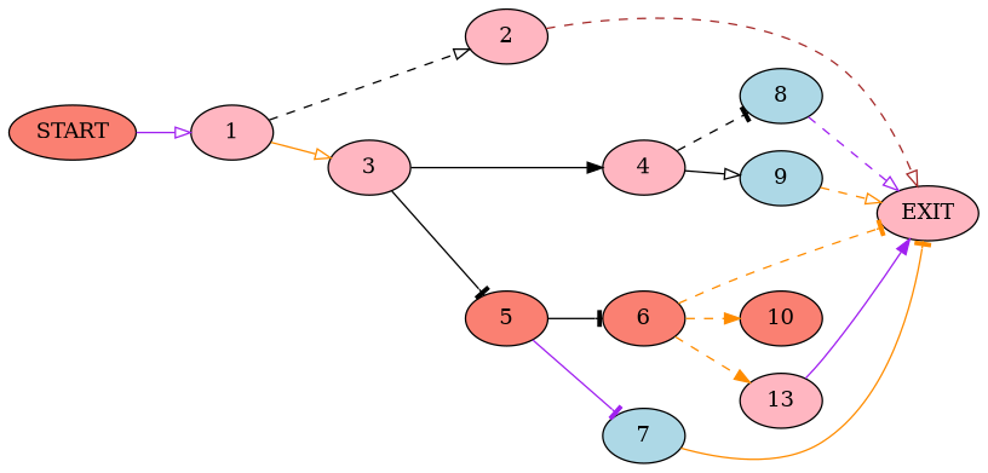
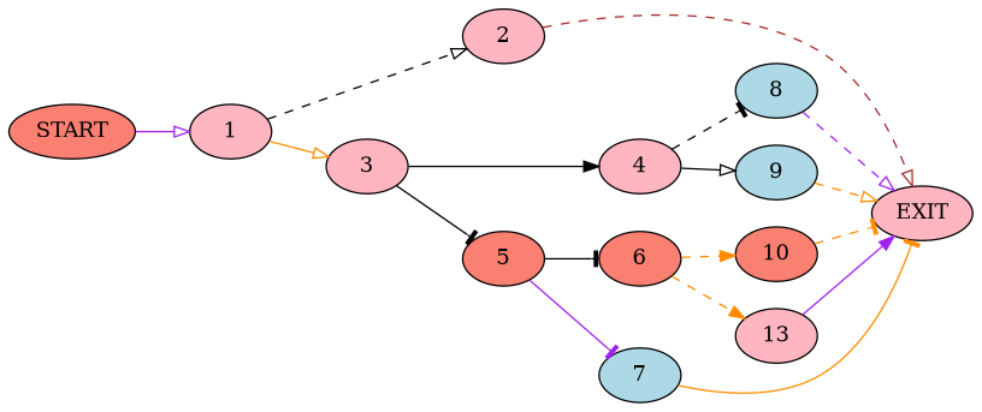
  digraph {
    rankdir=LR
    node [fillcolor=lightpink style=filled]
    edge [arrowhead=onormal color=black style=solid]
    n1 [fillcolor=salmon label=START]
    1
    2
    3
    n5 [label=EXIT]
    4
    5 [fillcolor=salmon]
    8 [fillcolor=lightblue]
    9 [fillcolor=lightblue]
    6 [fillcolor=salmon]
    7 [fillcolor=lightblue]
    10 [fillcolor=salmon]
    n13 [label=13]
    n1 -> 1 [color=purple]
    1 -> 2 [style=dashed]
    1 -> 3 [color=darkorange]
    2 -> n5 [color=brown style=dashed]
    3 -> 4 [arrowhead=normal]
    3 -> 5 [arrowhead=tee]
    4 -> 8 [arrowhead=tee style=dashed]
    4 -> 9
    5 -> 6 [arrowhead=tee]
    5 -> 7 [arrowhead=tee color=purple]
    8 -> n5 [color=purple style=dashed]
    9 -> n5 [color=darkorange style=dashed]
    6 -> 10 [arrowhead=normal color=darkorange style=dashed]
    6 -> n13 [arrowhead=normal color=darkorange style=dashed]
    7 -> n5 [arrowhead=tee color=darkorange]
-   6 -> n5 [arrowhead=tee color=darkorange style=dashed]
+   10 -> n5 [arrowhead=tee color=darkorange style=dashed]
    n13 -> n5 [arrowhead=normal color=purple]
  }
